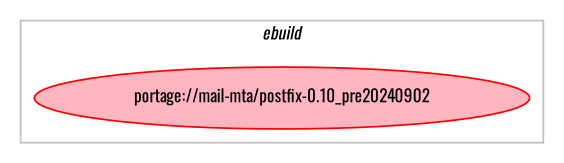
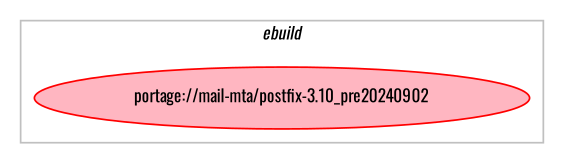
  digraph {
    compound=true
    concentrate=true
    fontname=Oswald
    fontsize=10
    newrank=true
    rankdir=LR
    ranksep=1.5
-   n1 [color=red fontname=Oswald fontsize=10 label="portage://mail-mta/postfix-0.10_pre20240902" width=4 style=filled fillcolor=lightpink]
+   n1 [color=red fontname=Oswald fontsize=10 label="portage://mail-mta/postfix-3.10_pre20240902" width=4 style=filled fillcolor=lightpink]
    subgraph cluster_1 {
      color=gray
      label=<<i>ebuild</i>>
      n1
    }
    subgraph cluster_2 {
      color=gray
      label=<<i>dependencies</i>>
      subgraph cluster_3 {
        color=gray
        fillcolor="#eeeeee"
        label=<<i>compile</i>>
        style=filled
      }
      subgraph cluster_4 {
        color=gray
        fillcolor="#eeeeee"
        label=<<i>compile and run</i>>
        style=filled
      }
      subgraph cluster_5 {
        color=gray
        fillcolor="#eeeeee"
        label=<<i>run</i>>
        style=filled
      }
    }
    subgraph cluster_6 {
      color=gray
      label=<<i>candidates</i>>
      rank=same
    }
  }
